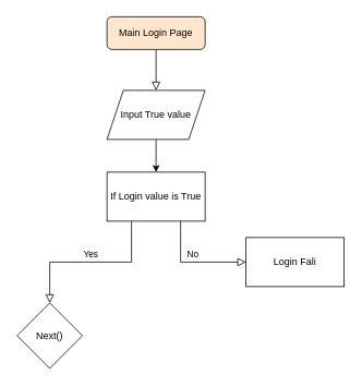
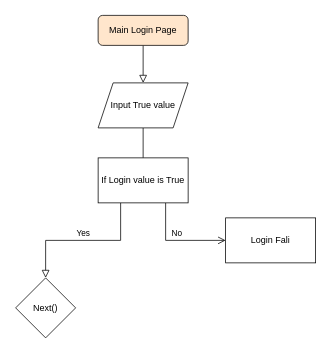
  <mxCell id="0" />
  <mxCell id="1" parent="0" />
  <mxCell id="2" value="" style="rounded=0;html=1;jettySize=auto;orthogonalLoop=1;fontSize=11;endArrow=block;endFill=0;endSize=8;strokeWidth=1;shadow=0;labelBackgroundColor=none;edgeStyle=orthogonalEdgeStyle;entryX=0.5;entryY=0;entryDx=0;entryDy=0;" parent="1" source="3" target="7" edge="1"><mxGeometry relative="1" as="geometry" /></mxCell>
  <mxCell id="3" value="Main Login Page" style="rounded=1;whiteSpace=wrap;html=1;fontSize=12;glass=0;strokeWidth=1;shadow=0;fillColor=#ffe6cc;" parent="1" vertex="1"><mxGeometry x="130" y="20" width="120" height="40" as="geometry" /></mxCell>
- <mxCell id="4" value="No" style="edgeStyle=orthogonalEdgeStyle;rounded=0;html=1;jettySize=auto;orthogonalLoop=1;fontSize=11;endArrow=block;endFill=0;endSize=8;strokeWidth=1;shadow=0;labelBackgroundColor=none;exitX=0.75;exitY=1;exitDx=0;exitDy=0;" parent="1" source="8" target="9" edge="1"><mxGeometry y="10" relative="1" as="geometry"><mxPoint as="offset" /><mxPoint x="220" y="300" as="sourcePoint" /><mxPoint x="360" y="320" as="targetPoint" /><Array as="points"><mxPoint x="220" y="320" /></Array></mxGeometry></mxCell>
+ <mxCell id="4" value="No" style="edgeStyle=orthogonalEdgeStyle;rounded=0;html=1;jettySize=auto;orthogonalLoop=1;fontSize=11;endArrow=open;endFill=0;endSize=8;strokeWidth=1;shadow=0;labelBackgroundColor=none;exitX=0.75;exitY=1;exitDx=0;exitDy=0;" parent="1" source="8" target="9" edge="1"><mxGeometry y="10" relative="1" as="geometry"><mxPoint as="offset" /><mxPoint x="220" y="300" as="sourcePoint" /><mxPoint x="360" y="320" as="targetPoint" /><Array as="points"><mxPoint x="220" y="320" /></Array></mxGeometry></mxCell>
  <mxCell id="5" value="Yes" style="edgeStyle=orthogonalEdgeStyle;rounded=0;html=1;jettySize=auto;orthogonalLoop=1;fontSize=11;endArrow=block;endFill=0;endSize=8;strokeWidth=1;shadow=0;labelBackgroundColor=none;exitX=0.25;exitY=1;exitDx=0;exitDy=0;" parent="1" source="8" edge="1"><mxGeometry y="-10" relative="1" as="geometry"><mxPoint as="offset" /><mxPoint x="190" y="320" as="sourcePoint" /><mxPoint x="60" y="370" as="targetPoint" /><Array as="points"><mxPoint x="160" y="320" /></Array></mxGeometry></mxCell>
- <mxCell id="6" value="" style="edgeStyle=orthogonalEdgeStyle;rounded=0;orthogonalLoop=1;jettySize=auto;html=1;" edge="1" parent="1" source="7" target="8"><mxGeometry relative="1" as="geometry" /></mxCell>
+ <mxCell id="6" value="" style="edgeStyle=orthogonalEdgeStyle;rounded=0;orthogonalLoop=1;jettySize=auto;html=1;endArrow=none;" edge="1" parent="1" source="7" target="8"><mxGeometry relative="1" as="geometry" /></mxCell>
  <mxCell id="7" value="Input True value" style="shape=parallelogram;perimeter=parallelogramPerimeter;whiteSpace=wrap;html=1;fixedSize=1;" vertex="1" parent="1"><mxGeometry x="130" y="110" width="120" height="60" as="geometry" /></mxCell>
  <mxCell id="8" value="If Login value is True" style="rounded=0;whiteSpace=wrap;html=1;" vertex="1" parent="1"><mxGeometry x="130" y="210" width="120" height="60" as="geometry" /></mxCell>
  <mxCell id="9" value="Login Fali" style="rounded=0;whiteSpace=wrap;html=1;" vertex="1" parent="1"><mxGeometry x="300" y="290" width="120" height="60" as="geometry" /></mxCell>
  <mxCell id="10" value="Next()" style="rhombus;whiteSpace=wrap;html=1;" vertex="1" parent="1"><mxGeometry x="20" y="370" width="80" height="80" as="geometry" /></mxCell>
